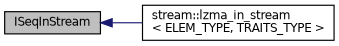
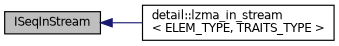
  digraph {
    rankdir=LR
    node [color=black fontname=Helvetica fontsize=10 shape=record style=filled]
    n1 [fillcolor=grey75 fontcolor=black height=0.2 label=ISeqInStream width=0.4]
-   n2 [fillcolor=white height=0.2 label="stream::lzma_in_stream\l\< ELEM_TYPE, TRAITS_TYPE \>" width=0.4]
+   n2 [fillcolor=white height=0.2 label="detail::lzma_in_stream\l\< ELEM_TYPE, TRAITS_TYPE \>" width=0.4]
    n1 -> n2 [color=midnightblue dir=back fontname=Helvetica fontsize=10 labelfontname=Helvetica labelfontsize=10 style=solid]
  }
